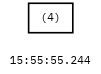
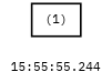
  digraph {
    label="15:55:55.244"
    fontname="IBM Plex Mono"
-   n1 [color=black fontcolor=black label="(4)" shape=rectangle style=bold fontname="IBM Plex Mono"]
+   n1 [color=black fontcolor=black label="(1)" shape=rectangle style=bold fontname="IBM Plex Mono"]
  }
